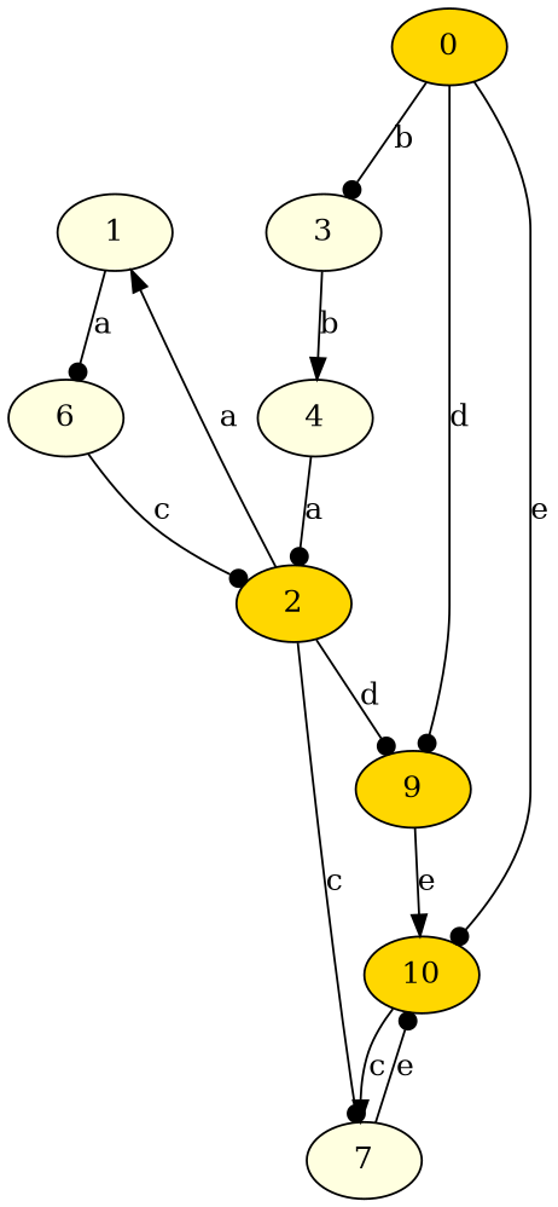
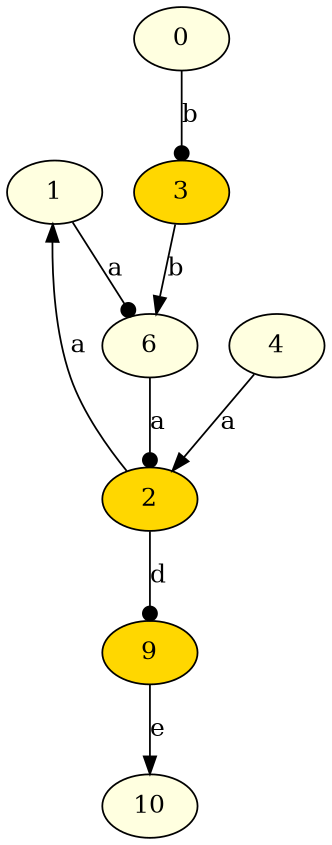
  strict digraph {
    node [fillcolor=lightyellow style=filled]
    edge [arrowhead=dot]
    1
    6
    2 [fillcolor=gold]
-   7
    9 [fillcolor=gold]
-   10 [fillcolor=gold]
-   3
+   10
+   3 [fillcolor=gold]
    4
-   0 [fillcolor=gold]
+   0
    1 -> 6 [label=a]
-   6 -> 2 [label=c]
+   6 -> 2 [label=a]
    2 -> 1 [arrowhead=normal label=a]
-   2 -> 7 [label=c]
    2 -> 9 [label=d]
-   7 -> 10 [label=e]
    9 -> 10 [arrowhead=normal label=e]
-   10 -> 7 [arrowhead=normal label=c]
-   3 -> 4 [arrowhead=normal label=b]
-   4 -> 2 [label=a]
-   0 -> 9 [label=d]
-   0 -> 10 [label=e]
+   3 -> 6 [arrowhead=normal label=b]
+   4 -> 2 [arrowhead=normal label=a]
    0 -> 3 [label=b]
  }
